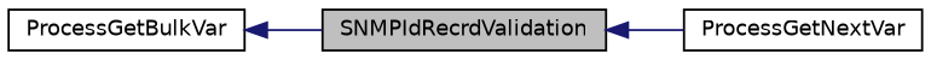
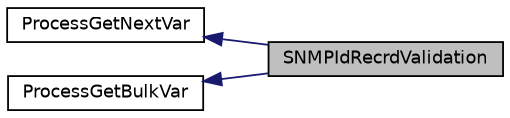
  digraph {
    rankdir=LR
    node [color=black fillcolor=white fontname=Helvetica fontsize=10 shape=record style=filled]
    edge [color=midnightblue dir=back fontname=Helvetica fontsize=10 labelfontname=Helvetica labelfontsize=10 style=solid]
    n1 [fillcolor=grey75 fontcolor=black height=0.2 label=SNMPIdRecrdValidation width=0.4]
    n2 [height=0.2 label=ProcessGetNextVar width=0.4]
    n3 [height=0.2 label=ProcessGetBulkVar width=0.4]
-   n1 -> n2
+   n2 -> n1
    n3 -> n1
  }
